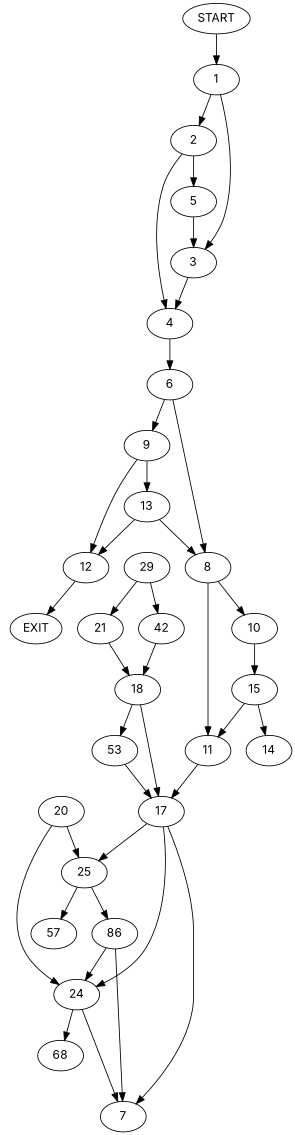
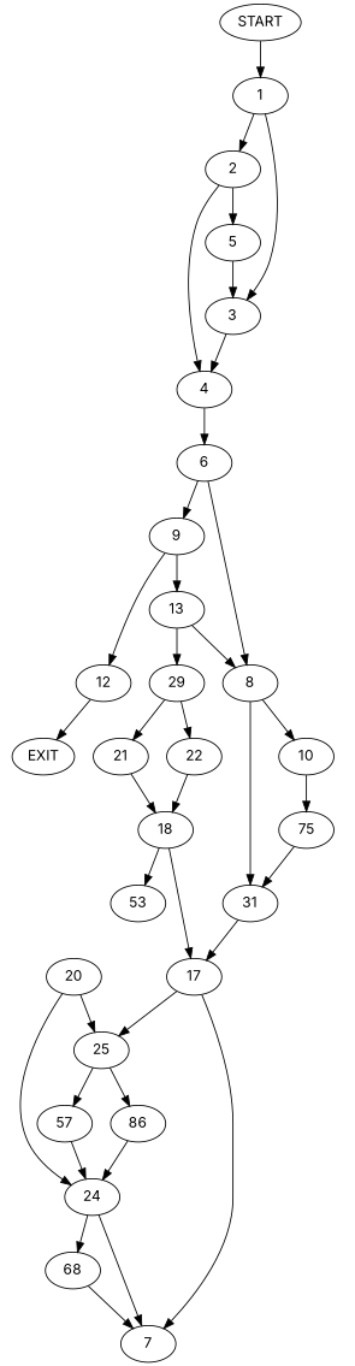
  digraph {
    fontname=Inter
    node [fontname=Inter]
    edge [fontname=Inter]
    n1 [label=START]
    1
    2
    3
    n5 [label=EXIT]
    4
    5
    6
    8
    9
    10
-   11
+   11 [label=31]
    12
    13
-   15
+   15 [label=75]
    17
-   14
    7
    25
    18
    n21 [label=53]
    n22 [label=29]
    21
-   22 [label=42]
+   22
    20
    24
    n27 [label=68]
    n28 [label=86]
    n29 [label=57]
    n1 -> 1
    1 -> 2
    1 -> 3
    2 -> 4
    2 -> 5
    3 -> 4
    4 -> 6
    5 -> 3
    6 -> 8
    6 -> 9
    8 -> 10
    8 -> 11
    9 -> 12
    9 -> 13
    10 -> 15
    11 -> 17
    12 -> n5
    13 -> 8
-   13 -> 12
+   13 -> n22
    15 -> 11
-   15 -> 14
    17 -> 7
    17 -> 25
    25 -> n28
    25 -> n29
    18 -> 17
    18 -> n21
-   n21 -> 17
    n22 -> 21
    n22 -> 22
    21 -> 18
    22 -> 18
    20 -> 25
    20 -> 24
    24 -> 7
    24 -> n27
-   n28 -> 7
+   n27 -> 7
    n28 -> 24
-   17 -> 24
+   n29 -> 24
  }
